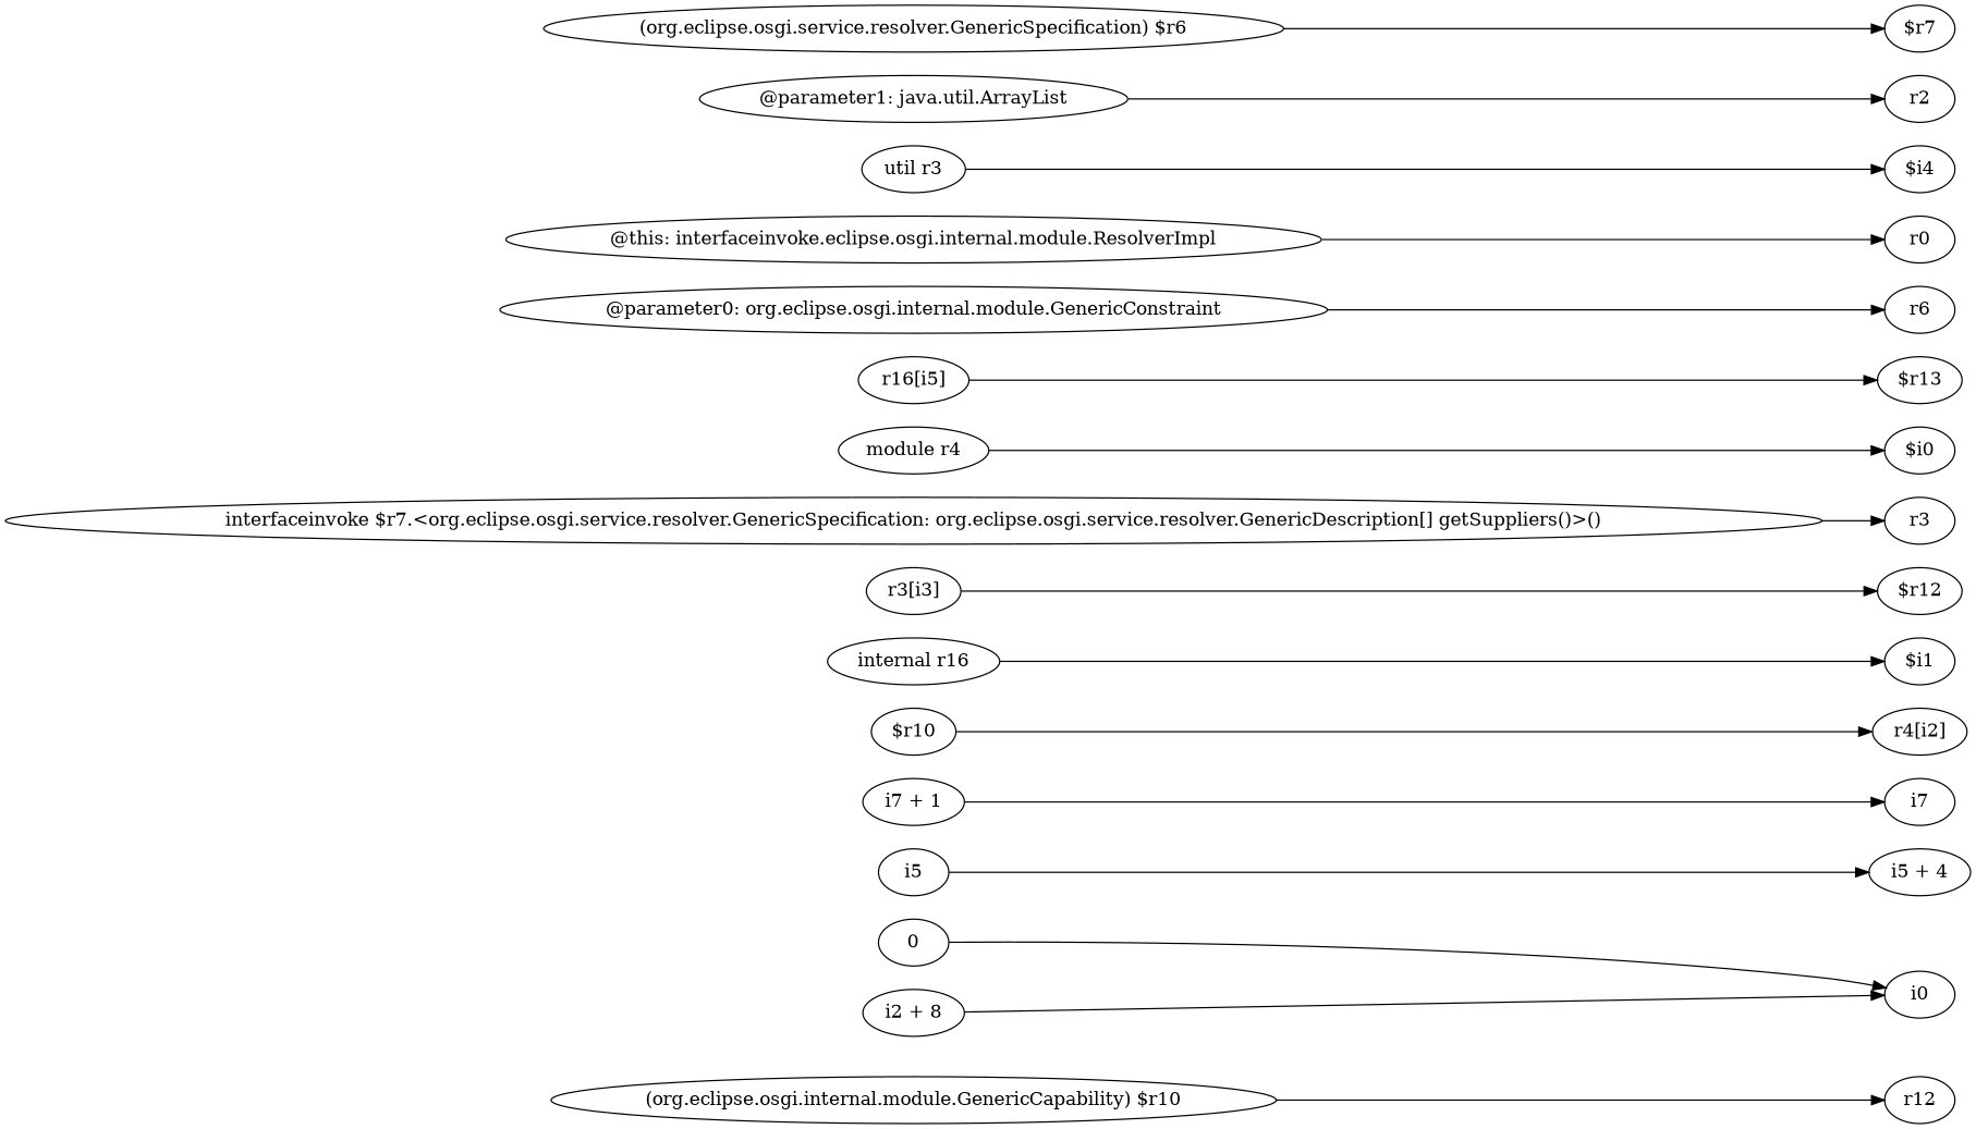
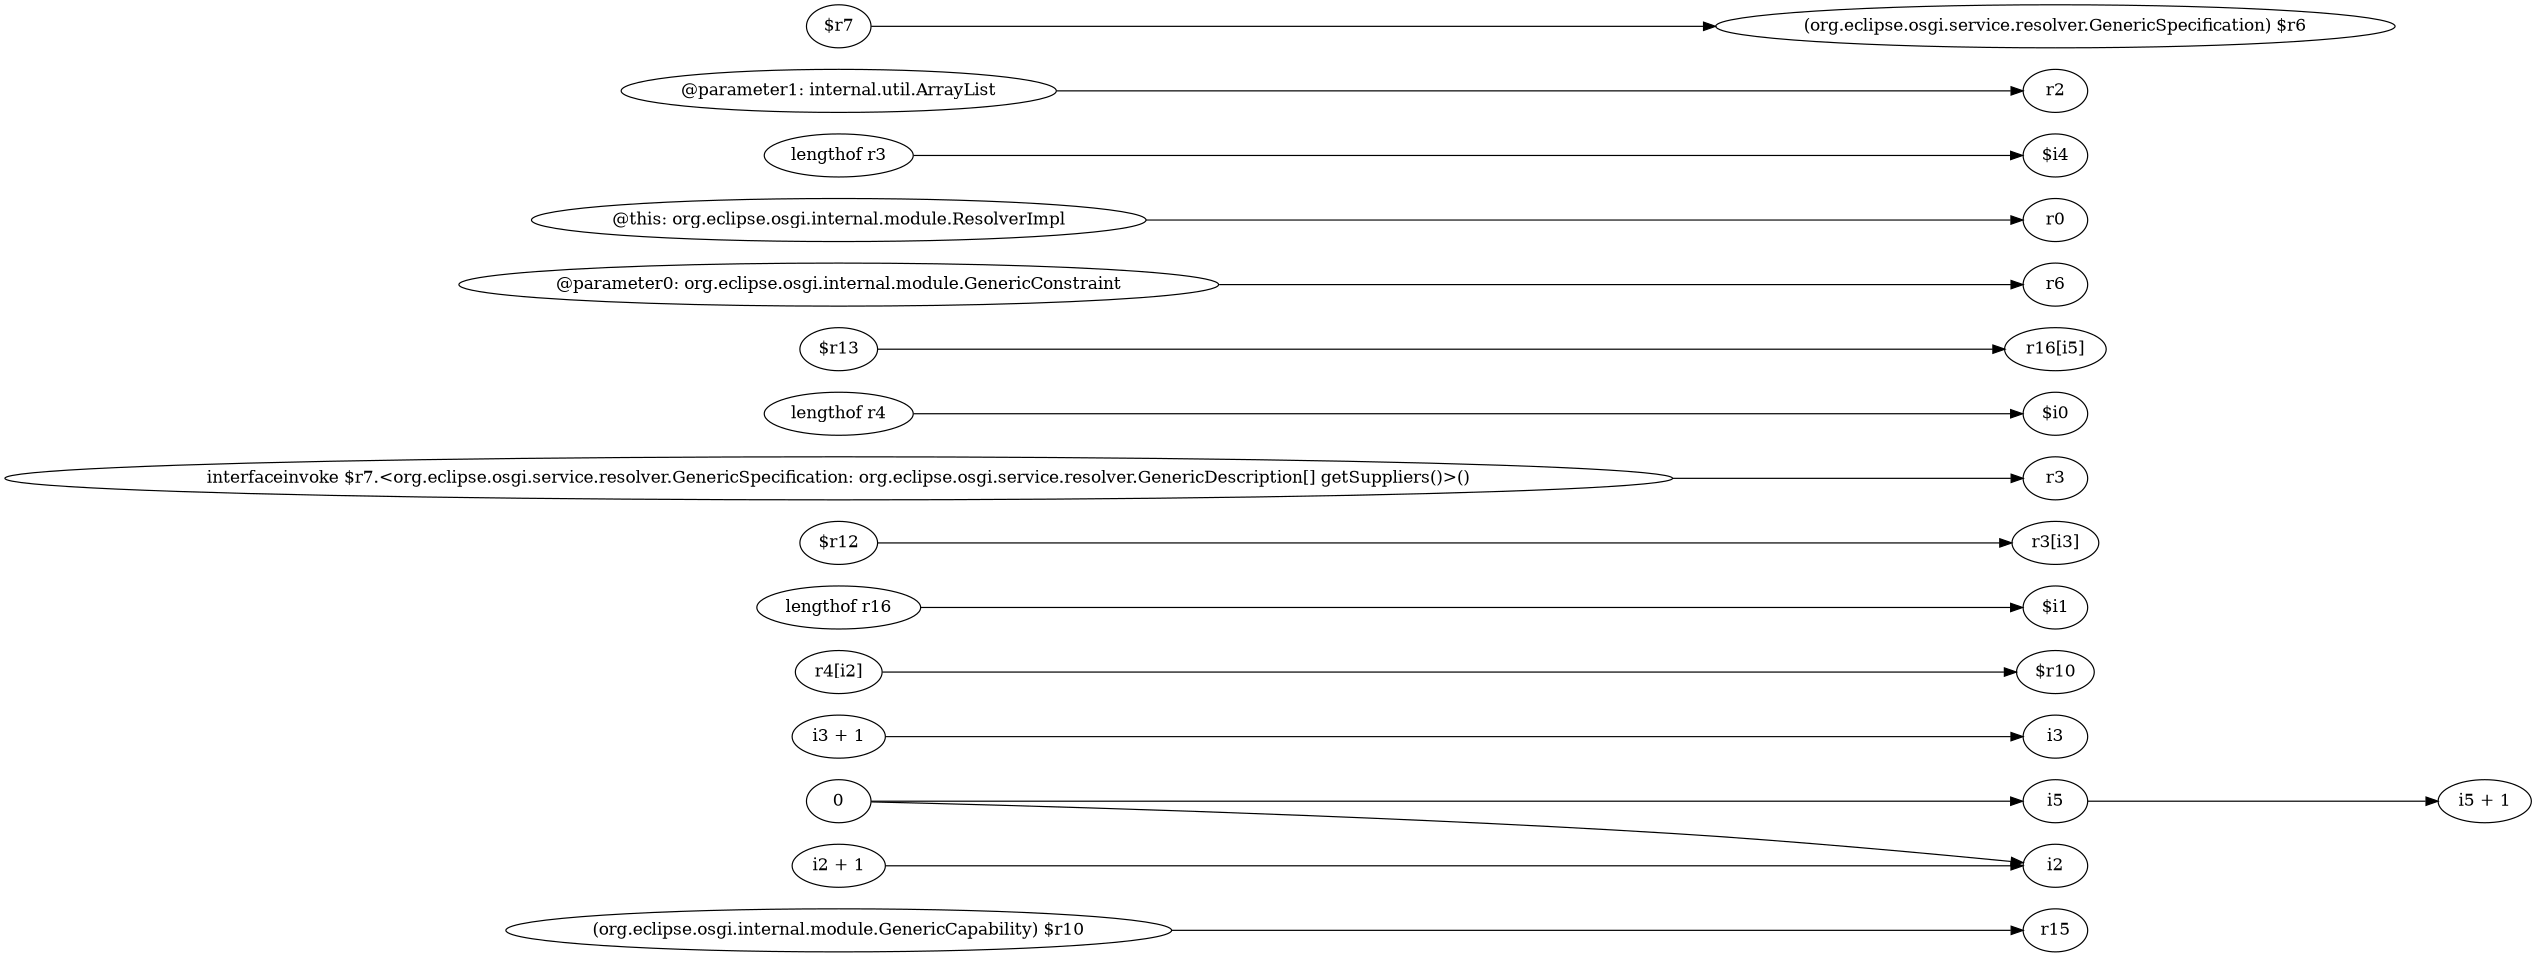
  digraph {
    rankdir=LR
    n1 [label="(org.eclipse.osgi.internal.module.GenericCapability) $r10"]
-   n2 [label=r12]
+   n2 [label=r15]
    n3 [label=0]
    n4 [label=i5]
-   n5 [label=i0]
-   n6 [label="i5 + 4"]
-   n7 [label=i7]
+   n5 [label=i2]
+   n6 [label="i5 + 1"]
+   n7 [label=i3]
    n8 [label="r4[i2]"]
    n9 [label="$r10"]
-   n10 [label="internal r16"]
+   n10 [label="lengthof r16"]
    n11 [label="$i1"]
    n12 [label="r3[i3]"]
    n13 [label="$r12"]
    n14 [label="interfaceinvoke $r7.<org.eclipse.osgi.service.resolver.GenericSpecification: org.eclipse.osgi.service.resolver.GenericDescription[] getSuppliers()>()"]
    n15 [label=r3]
-   n16 [label="i7 + 1"]
-   n17 [label="module r4"]
+   n16 [label="i3 + 1"]
+   n17 [label="lengthof r4"]
    n18 [label="$i0"]
    n19 [label="r16[i5]"]
    n20 [label="$r13"]
    n21 [label="@parameter0: org.eclipse.osgi.internal.module.GenericConstraint"]
    n22 [label=r6]
-   n23 [label="@this: interfaceinvoke.eclipse.osgi.internal.module.ResolverImpl"]
+   n23 [label="@this: org.eclipse.osgi.internal.module.ResolverImpl"]
    n24 [label=r0]
-   n25 [label="util r3"]
+   n25 [label="lengthof r3"]
    n26 [label="$i4"]
-   n27 [label="i2 + 8"]
-   n28 [label="@parameter1: java.util.ArrayList"]
+   n27 [label="i2 + 1"]
+   n28 [label="@parameter1: internal.util.ArrayList"]
    n29 [label=r2]
    n30 [label="(org.eclipse.osgi.service.resolver.GenericSpecification) $r6"]
    n31 [label="$r7"]
    n1 -> n2
+   n3 -> n4
    n3 -> n5
    n4 -> n6
-   n9 -> n8
+   n8 -> n9
    n10 -> n11
-   n12 -> n13
+   n13 -> n12
    n14 -> n15
    n16 -> n7
    n17 -> n18
-   n19 -> n20
+   n20 -> n19
    n21 -> n22
    n23 -> n24
    n25 -> n26
    n27 -> n5
    n28 -> n29
-   n30 -> n31
+   n31 -> n30
  }
